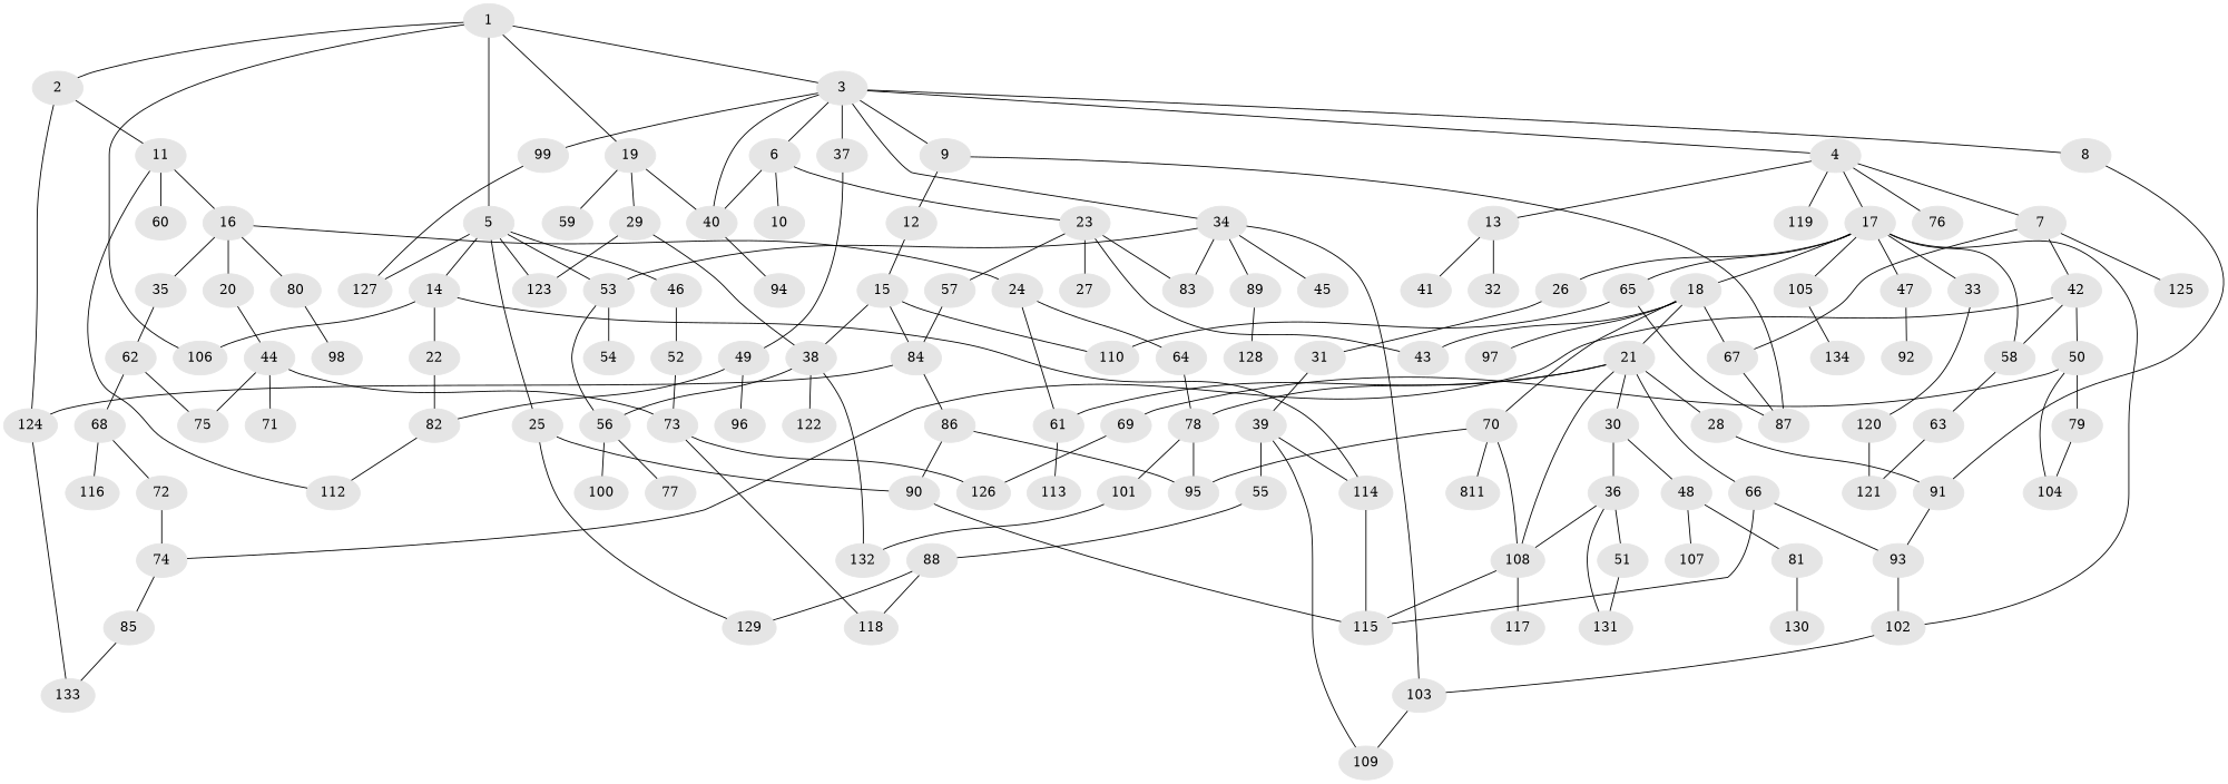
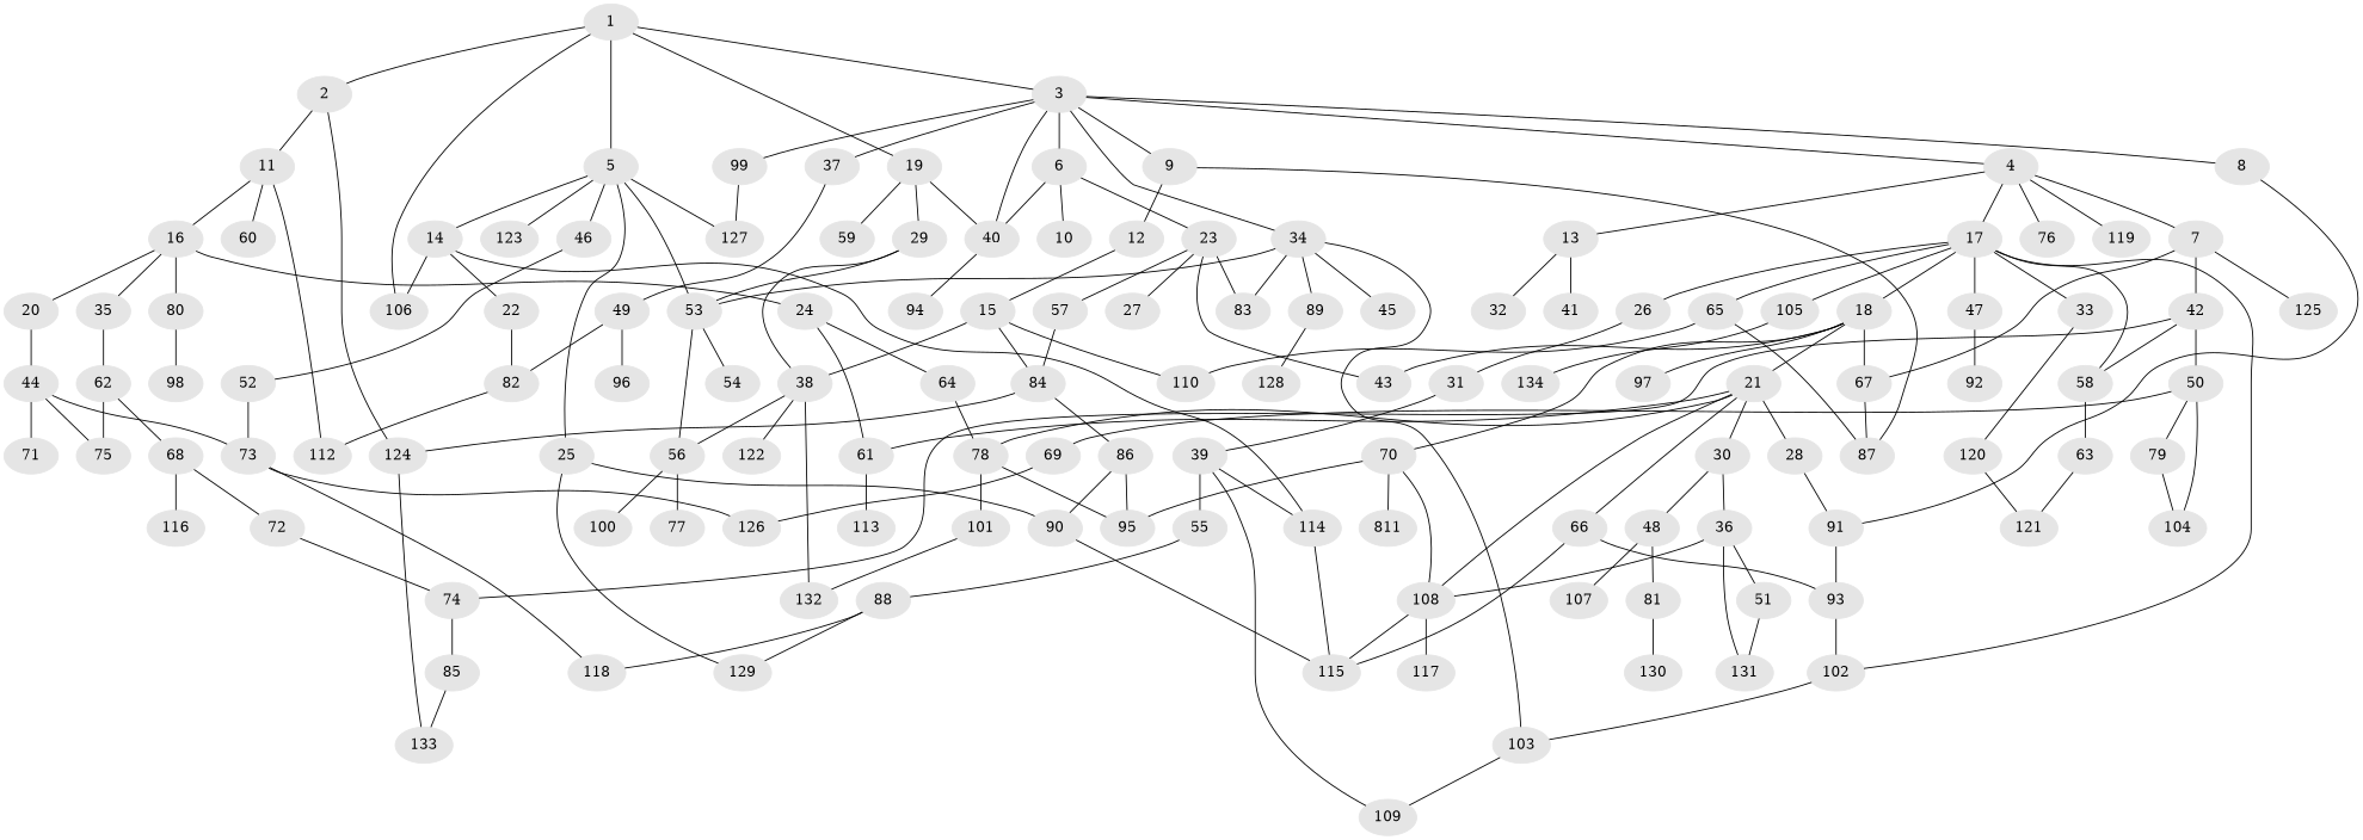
  graph {
    node [color=gray90 style=filled]
    1
    2
    3
    5
    19
    106
    11
    124
    4
    6
    8
    9
    34
    37
    40
    99
    14
    25
    46
    53
    123
    127
    29
    59
    16
    60
    112
    133
    7
    13
    17
    76
    119
    10
    23
    91
    12
    87
    83
    45
    89
    103
    49
    94
    42
    67
    125
    32
    41
    18
    26
    33
    47
    58
    65
    102
    105
    22
    114
    90
    129
    52
    56
    54
    43
    27
    57
    50
    74
    93
    15
    20
    24
    35
    80
    38
    84
    110
    82
    115
    122
    132
    86
    44
    61
    64
    62
    98
    21
    70
    97
    31
    120
    92
    63
    134
    28
    30
    66
    78
    108
    95
    n103 [label=811]
    71
    73
    75
    36
    48
    113
    101
    117
    39
    51
    131
    81
    107
    55
    109
    121
    128
    68
    96
    77
    100
    88
    69
    79
    104
    85
    126
    118
    130
    72
    116
    1 -- 2
    1 -- 3
    1 -- 5
    1 -- 19
    1 -- 106
    2 -- 11
    2 -- 124
    3 -- 4
    3 -- 6
    3 -- 8
    3 -- 9
    3 -- 34
    3 -- 37
    3 -- 40
    3 -- 99
    5 -- 14
    5 -- 25
    5 -- 46
    5 -- 53
    5 -- 123
    5 -- 127
    19 -- 40
    19 -- 29
    19 -- 59
    11 -- 16
    11 -- 60
    11 -- 112
    124 -- 133
    4 -- 7
    4 -- 13
    4 -- 17
    4 -- 76
    4 -- 119
    6 -- 40
    6 -- 10
    6 -- 23
    8 -- 91
    9 -- 12
    9 -- 87
    34 -- 53
    34 -- 83
    34 -- 45
    34 -- 89
    34 -- 103
    37 -- 49
    40 -- 94
    99 -- 127
    14 -- 106
    14 -- 22
    14 -- 114
    25 -- 90
    25 -- 129
    46 -- 52
    53 -- 56
    53 -- 54
-   29 -- 123
+   29 -- 53
    29 -- 38
    16 -- 20
    16 -- 24
    16 -- 35
    16 -- 80
    7 -- 42
    7 -- 67
    7 -- 125
    13 -- 32
    13 -- 41
    17 -- 18
    17 -- 26
    17 -- 33
    17 -- 47
    17 -- 58
    17 -- 65
    17 -- 102
    17 -- 105
    23 -- 83
    23 -- 43
    23 -- 27
    23 -- 57
    91 -- 93
    12 -- 15
    89 -- 128
    103 -- 109
    49 -- 82
    49 -- 96
    42 -- 58
    42 -- 50
    42 -- 74
    67 -- 87
    18 -- 67
    18 -- 43
    18 -- 21
    18 -- 70
    18 -- 97
    26 -- 31
    33 -- 120
    47 -- 92
    58 -- 63
    65 -- 87
    65 -- 110
    102 -- 103
    105 -- 134
    22 -- 82
    114 -- 115
    90 -- 115
    52 -- 73
    56 -- 77
    56 -- 100
    57 -- 84
    50 -- 69
    50 -- 79
    50 -- 104
    74 -- 85
    93 -- 102
    15 -- 38
    15 -- 84
    15 -- 110
    20 -- 44
    24 -- 61
    24 -- 64
    35 -- 62
    80 -- 98
    38 -- 56
    38 -- 122
    38 -- 132
    84 -- 124
    84 -- 86
    82 -- 112
    86 -- 90
    86 -- 95
    44 -- 71
    44 -- 73
    44 -- 75
    61 -- 113
    64 -- 78
    62 -- 75
    62 -- 68
    21 -- 61
    21 -- 28
    21 -- 30
    21 -- 66
    21 -- 78
    21 -- 108
    70 -- 108
    70 -- 95
    70 -- n103
    31 -- 39
    120 -- 121
    63 -- 121
    28 -- 91
    30 -- 36
    30 -- 48
    66 -- 93
    66 -- 115
    78 -- 95
    78 -- 101
    108 -- 115
    108 -- 117
    73 -- 126
    73 -- 118
    36 -- 108
    36 -- 51
    36 -- 131
    48 -- 81
    48 -- 107
    101 -- 132
    39 -- 114
    39 -- 55
    39 -- 109
    51 -- 131
    81 -- 130
    55 -- 88
    68 -- 72
    68 -- 116
    88 -- 129
    88 -- 118
    69 -- 126
    79 -- 104
    85 -- 133
    72 -- 74
  }
